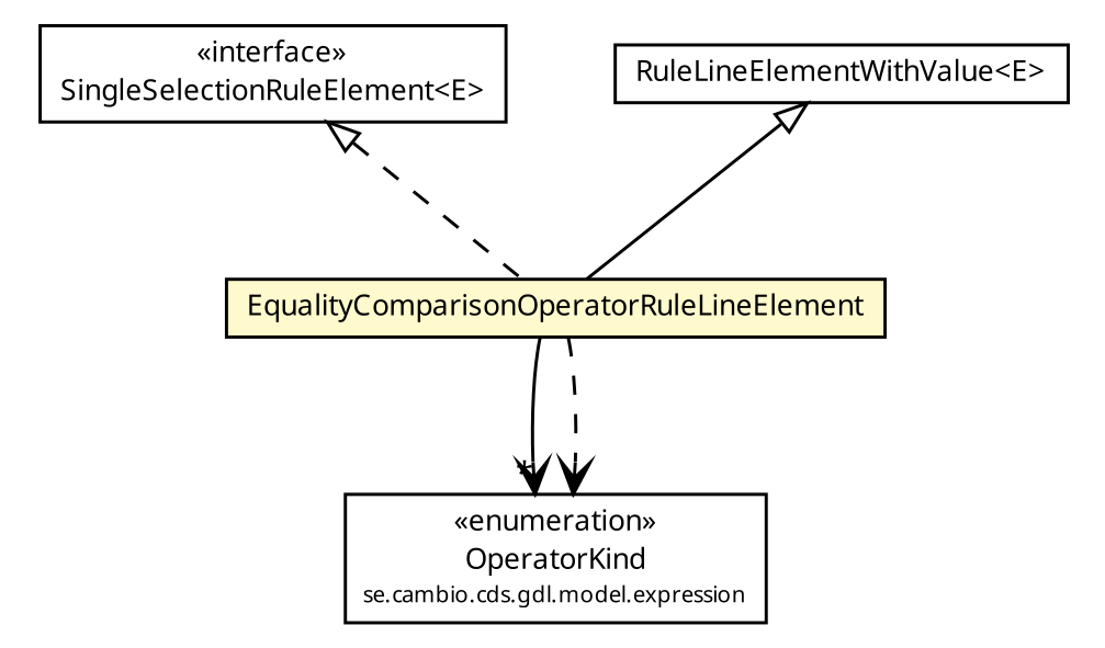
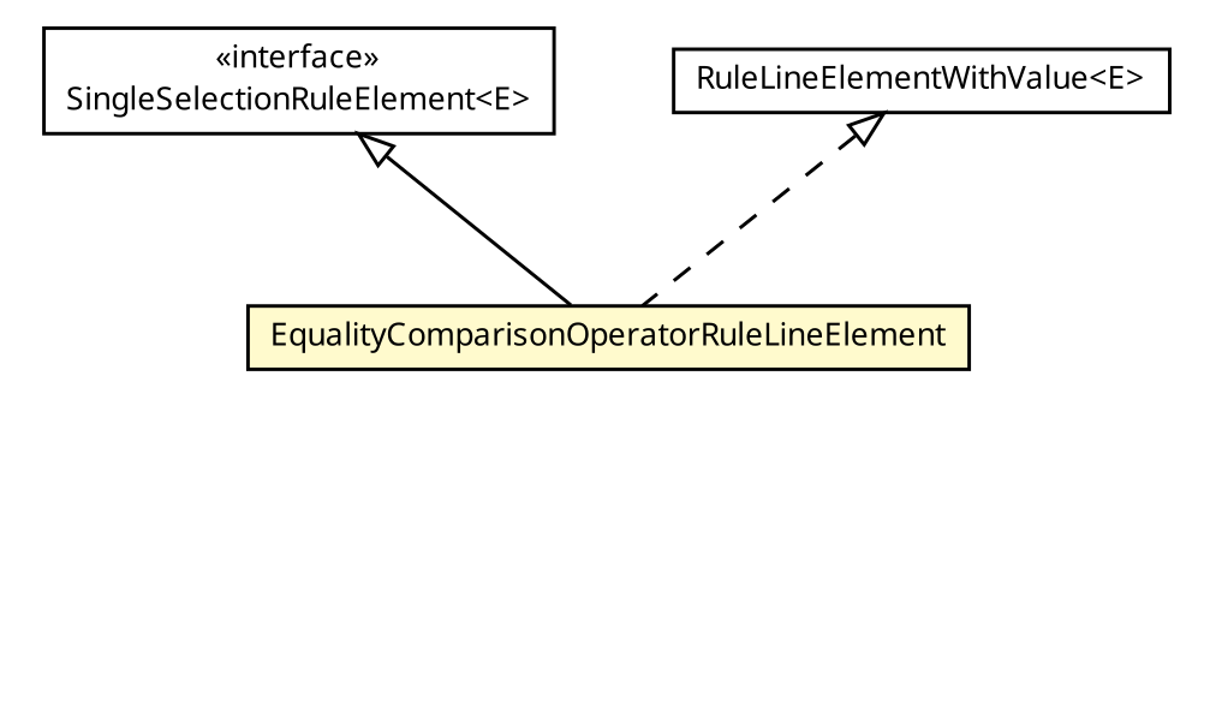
  digraph {
    nodesep=0.25
    ranksep=0.5
    node [fontcolor=black fontname="Trebuchet MS" fontsize=9.0 shape=plaintext]
    edge [fontname="Trebuchet MS" fontsize=10.0 headport=p labelfontname="Trebuchet MS" labelfontsize=10 tailport=p]
-   n1 [label=<<table title="se.cambio.cds.gdl.model.expression.OperatorKind" border="0" cellborder="1" cellspacing="0" cellpadding="2" port="p" href="../../../../expression/OperatorKind.html"> 		<tr><td><table border="0" cellspacing="0" cellpadding="1"> <tr><td align="center" balign="center"> &#171;enumeration&#187; </td></tr> <tr><td align="center" balign="center"><font face="Trebuchet MS"> OperatorKind </font></td></tr> <tr><td align="center" balign="center"><font face="Trebuchet MS" point-size="7.0"> se.cambio.cds.gdl.model.expression </font></td></tr> 		</table></td></tr> 		</table>>]
    n2 [label=<<table title="se.cambio.cds.gdl.model.readable.rule.lines.elements.EqualityComparisonOperatorRuleLineElement" border="0" cellborder="1" cellspacing="0" cellpadding="2" port="p" bgcolor="lemonChiffon" href="./EqualityComparisonOperatorRuleLineElement.html"> 		<tr><td><table border="0" cellspacing="0" cellpadding="1"> <tr><td align="center" balign="center"><font face="Trebuchet MS"> EqualityComparisonOperatorRuleLineElement </font></td></tr> 		</table></td></tr> 		</table>>]
    n3 [label=<<table title="se.cambio.cds.gdl.model.readable.rule.lines.elements.SingleSelectionRuleElement" border="0" cellborder="1" cellspacing="0" cellpadding="2" port="p" href="./SingleSelectionRuleElement.html"> 		<tr><td><table border="0" cellspacing="0" cellpadding="1"> <tr><td align="center" balign="center"> &#171;interface&#187; </td></tr> <tr><td align="center" balign="center"><font face="Trebuchet MS"> SingleSelectionRuleElement&lt;E&gt; </font></td></tr> 		</table></td></tr> 		</table>>]
    n4 [label=<<table title="se.cambio.cds.gdl.model.readable.rule.lines.elements.RuleLineElementWithValue" border="0" cellborder="1" cellspacing="0" cellpadding="2" port="p" href="./RuleLineElementWithValue.html"> 		<tr><td><table border="0" cellspacing="0" cellpadding="1"> <tr><td align="center" balign="center"><font face="Trebuchet MS"> RuleLineElementWithValue&lt;E&gt; </font></td></tr> 		</table></td></tr> 		</table>>]
-   n2 -> n1 [arrowhead=open color=black fontcolor=black headlabel="*"]
-   n2 -> n1 [arrowhead=open color=black fontcolor=black style=dashed]
-   n3 -> n2 [arrowtail=empty dir=back fontsize=10 style=dashed]
-   n4 -> n2 [arrowtail=empty dir=back fontsize=10]
+   n3 -> n2 [arrowtail=empty dir=back fontsize=10 style=solid]
+   n4 -> n2 [arrowtail=empty dir=back fontsize=10 style=dashed]
  }
